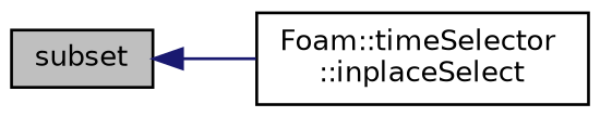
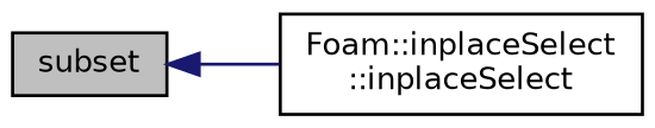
  digraph {
    rankdir=LR
    node [color=black fontname=Helvetica fontsize=10 shape=record]
    n1 [fillcolor=grey75 fontcolor=black height=0.2 label=subset style=filled width=0.4]
-   n2 [height=0.2 label="Foam::timeSelector\l::inplaceSelect" width=0.4]
+   n2 [height=0.2 label="Foam::inplaceSelect\l::inplaceSelect" width=0.4]
    n1 -> n2 [color=midnightblue dir=back fontname=Helvetica fontsize=10 labelfontname=Helvetica labelfontsize=10 style=solid]
  }
